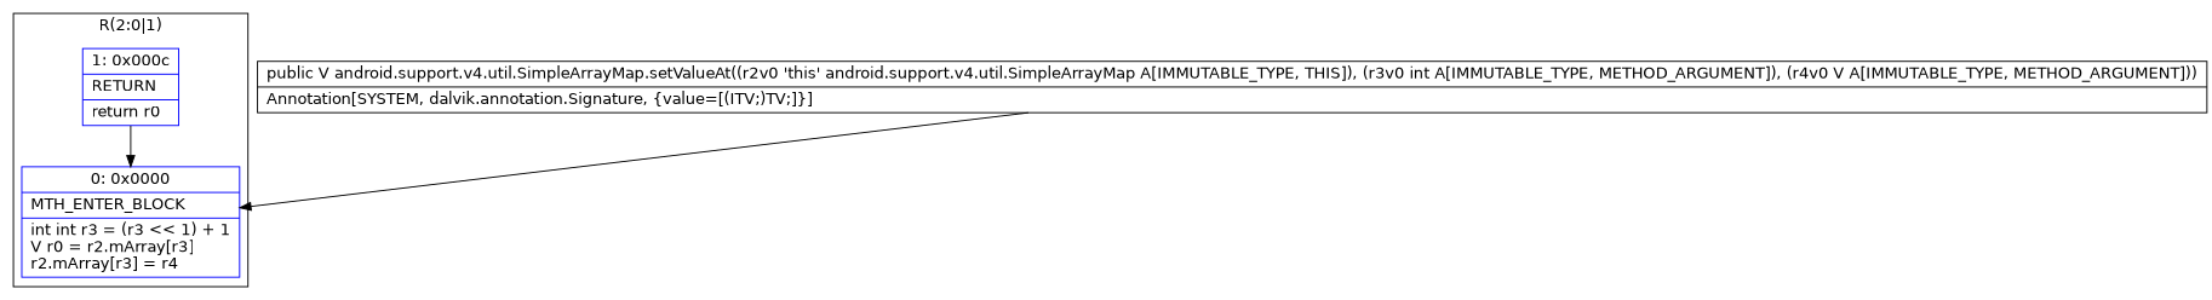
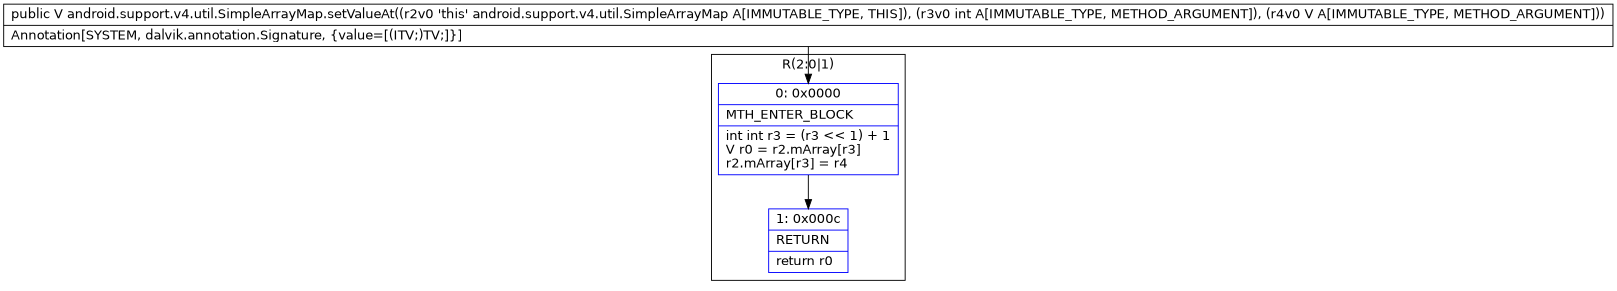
  digraph {
    fontname="DejaVu Sans"
    node [color=blue shape=record fontname="DejaVu Sans"]
    edge [fontname="DejaVu Sans"]
    n1 [label="{0\:\ 0x0000|MTH_ENTER_BLOCK\l|int int r3 = (r3 \<\< 1) + 1\lV r0 = r2.mArray[r3]\lr2.mArray[r3] = r4\l}"]
    n2 [label="{1\:\ 0x000c|RETURN\l|return r0\l}"]
    n3 [label="{public V android.support.v4.util.SimpleArrayMap.setValueAt((r2v0 'this' android.support.v4.util.SimpleArrayMap A[IMMUTABLE_TYPE, THIS]), (r3v0 int A[IMMUTABLE_TYPE, METHOD_ARGUMENT]), (r4v0 V A[IMMUTABLE_TYPE, METHOD_ARGUMENT]))  | Annotation[SYSTEM, dalvik.annotation.Signature, \{value=[(ITV;)TV;]\}]\l}" color=""]
    subgraph cluster_1 {
      label="R(2:0|1)"
      n1
      n2
    }
-   n2 -> n1
+   n1 -> n2
    n3 -> n1
  }
